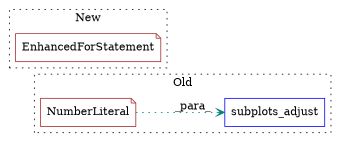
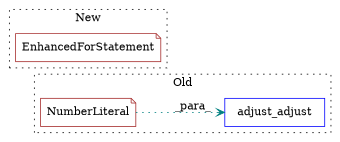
  digraph {
    rankdir=LR
    node [shape=note color=brown]
-   n1 [a=32 l="16,1" label=subplots_adjust s="5140,5160" shape=box color=blue]
+   n1 [a=32 l="16,1" label=adjust_adjust s="5140,5160" shape=box color=blue]
    n2 [a=34 l=4 label=NumberLiteral s=5156]
    n3 [a=70 l="57,2" label=EnhancedForStatement s="5002,5094"]
    subgraph cluster_1 {
      label=Old
      style=dotted
      n1
      n2
    }
    subgraph cluster_2 {
      label=New
      style=dotted
      n3
    }
    n2 -> n1 [label=_para_ color=teal style=dotted arrowhead=vee]
  }
